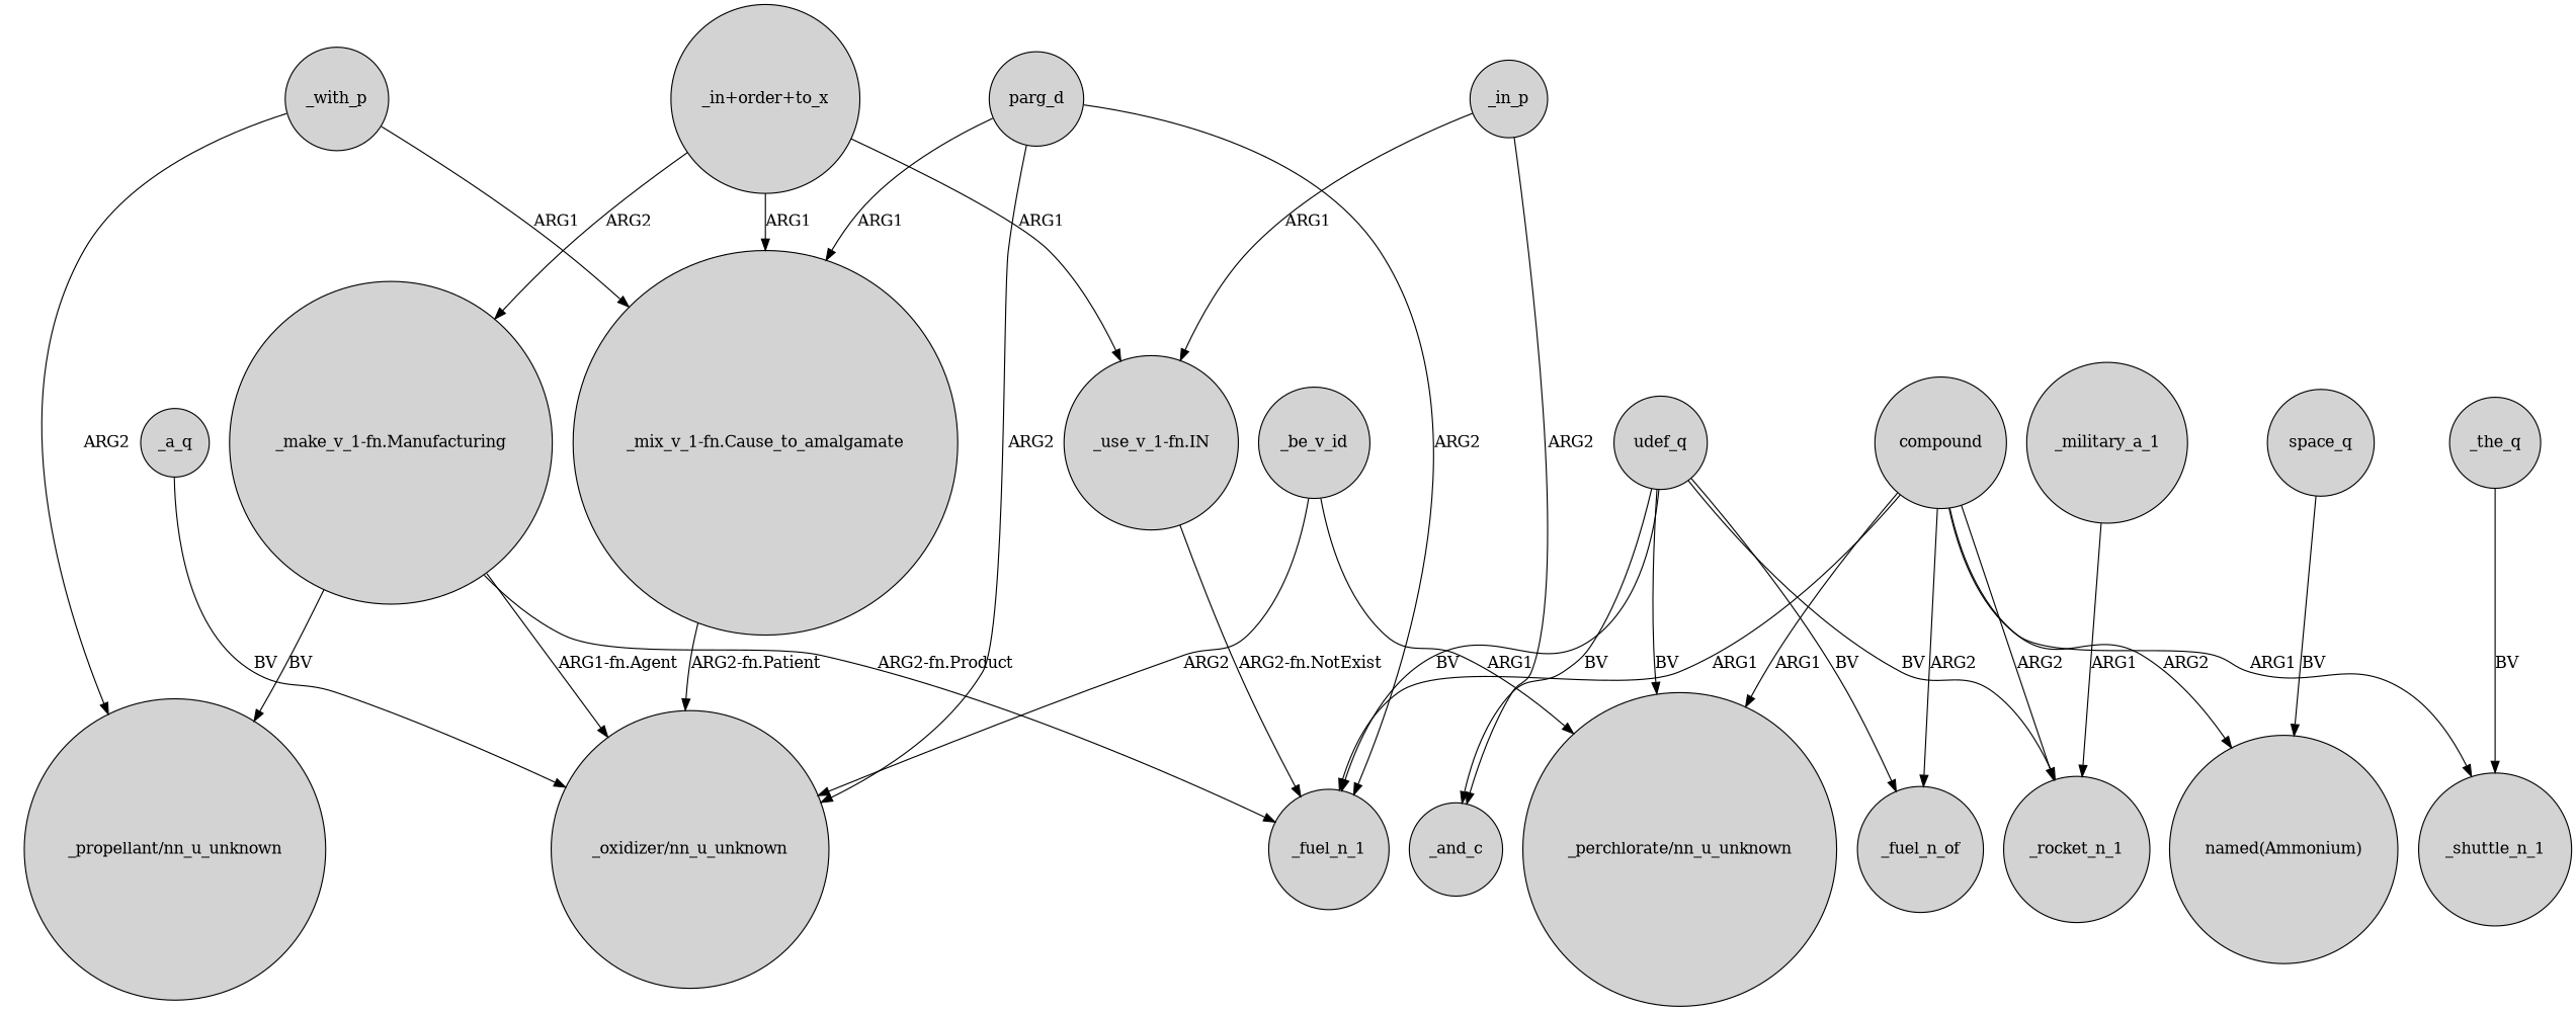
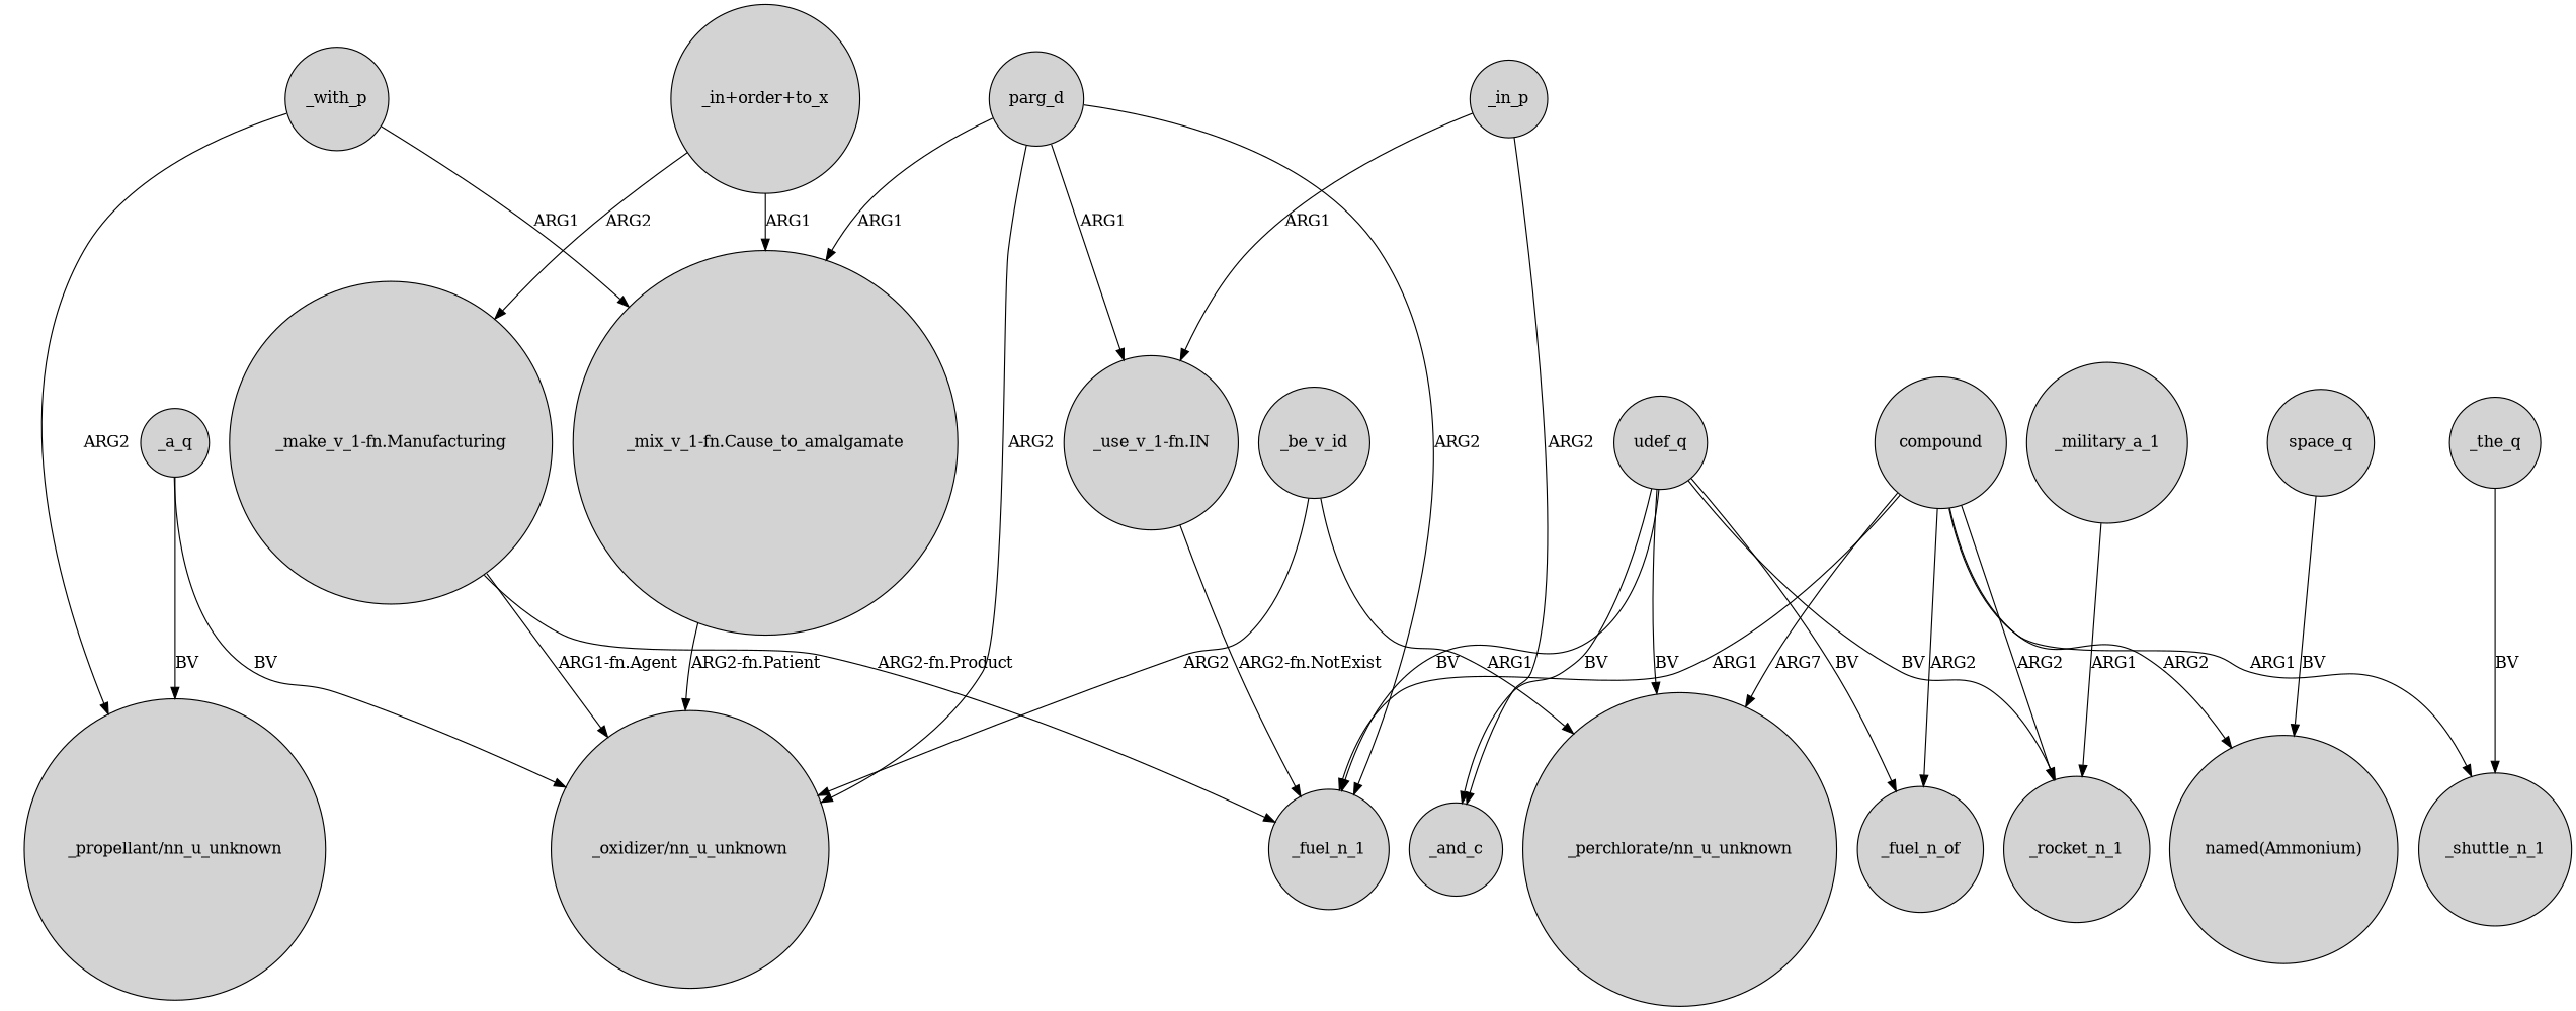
  digraph {
    node [shape=circle style=filled]
    parg_d
    "_mix_v_1-fn.Cause_to_amalgamate"
    _fuel_n_1
    "_oxidizer/nn_u_unknown"
    "_use_v_1-fn.IN"
    udef_q
    "_perchlorate/nn_u_unknown"
    n8 [label=_fuel_n_of]
    _rocket_n_1
    _and_c
    _be_v_id
    n12 [label=space_q]
    "named(Ammonium)"
    compound
    _shuttle_n_1
    "_make_v_1-fn.Manufacturing"
    _military_a_1
    "_in+order+to_x"
    _with_p
    "_propellant/nn_u_unknown"
    _a_q
    _the_q
    _in_p
    parg_d -> "_mix_v_1-fn.Cause_to_amalgamate" [label=ARG1]
    parg_d -> _fuel_n_1 [label=ARG2]
    parg_d -> "_oxidizer/nn_u_unknown" [label=ARG2]
-   "_in+order+to_x" -> "_use_v_1-fn.IN" [label=ARG1]
+   parg_d -> "_use_v_1-fn.IN" [label=ARG1]
    "_mix_v_1-fn.Cause_to_amalgamate" -> "_oxidizer/nn_u_unknown" [label="ARG2-fn.Patient"]
    "_use_v_1-fn.IN" -> _fuel_n_1 [label="ARG2-fn.NotExist"]
    udef_q -> _fuel_n_1 [label=BV]
    udef_q -> "_perchlorate/nn_u_unknown" [label=BV]
    udef_q -> n8 [label=BV]
    udef_q -> _rocket_n_1 [label=BV]
    udef_q -> _and_c [label=BV]
    _be_v_id -> "_oxidizer/nn_u_unknown" [label=ARG2]
    _be_v_id -> "_perchlorate/nn_u_unknown" [label=ARG1]
    n12 -> "named(Ammonium)" [label=BV]
    compound -> _fuel_n_1 [label=ARG1]
-   compound -> "_perchlorate/nn_u_unknown" [label=ARG1]
+   compound -> "_perchlorate/nn_u_unknown" [label=ARG7]
    compound -> n8 [label=ARG2]
    compound -> _rocket_n_1 [label=ARG2]
    compound -> "named(Ammonium)" [label=ARG2]
    compound -> _shuttle_n_1 [label=ARG1]
    "_make_v_1-fn.Manufacturing" -> _fuel_n_1 [label="ARG2-fn.Product"]
    "_make_v_1-fn.Manufacturing" -> "_oxidizer/nn_u_unknown" [label="ARG1-fn.Agent"]
    _military_a_1 -> _rocket_n_1 [label=ARG1]
    "_in+order+to_x" -> "_mix_v_1-fn.Cause_to_amalgamate" [label=ARG1]
    "_in+order+to_x" -> "_make_v_1-fn.Manufacturing" [label=ARG2]
    _with_p -> "_mix_v_1-fn.Cause_to_amalgamate" [label=ARG1]
    _with_p -> "_propellant/nn_u_unknown" [label=ARG2]
    _a_q -> "_oxidizer/nn_u_unknown" [label=BV]
-   "_make_v_1-fn.Manufacturing" -> "_propellant/nn_u_unknown" [label=BV]
+   _a_q -> "_propellant/nn_u_unknown" [label=BV]
    _the_q -> _shuttle_n_1 [label=BV]
    _in_p -> "_use_v_1-fn.IN" [label=ARG1]
    _in_p -> _and_c [label=ARG2]
  }
